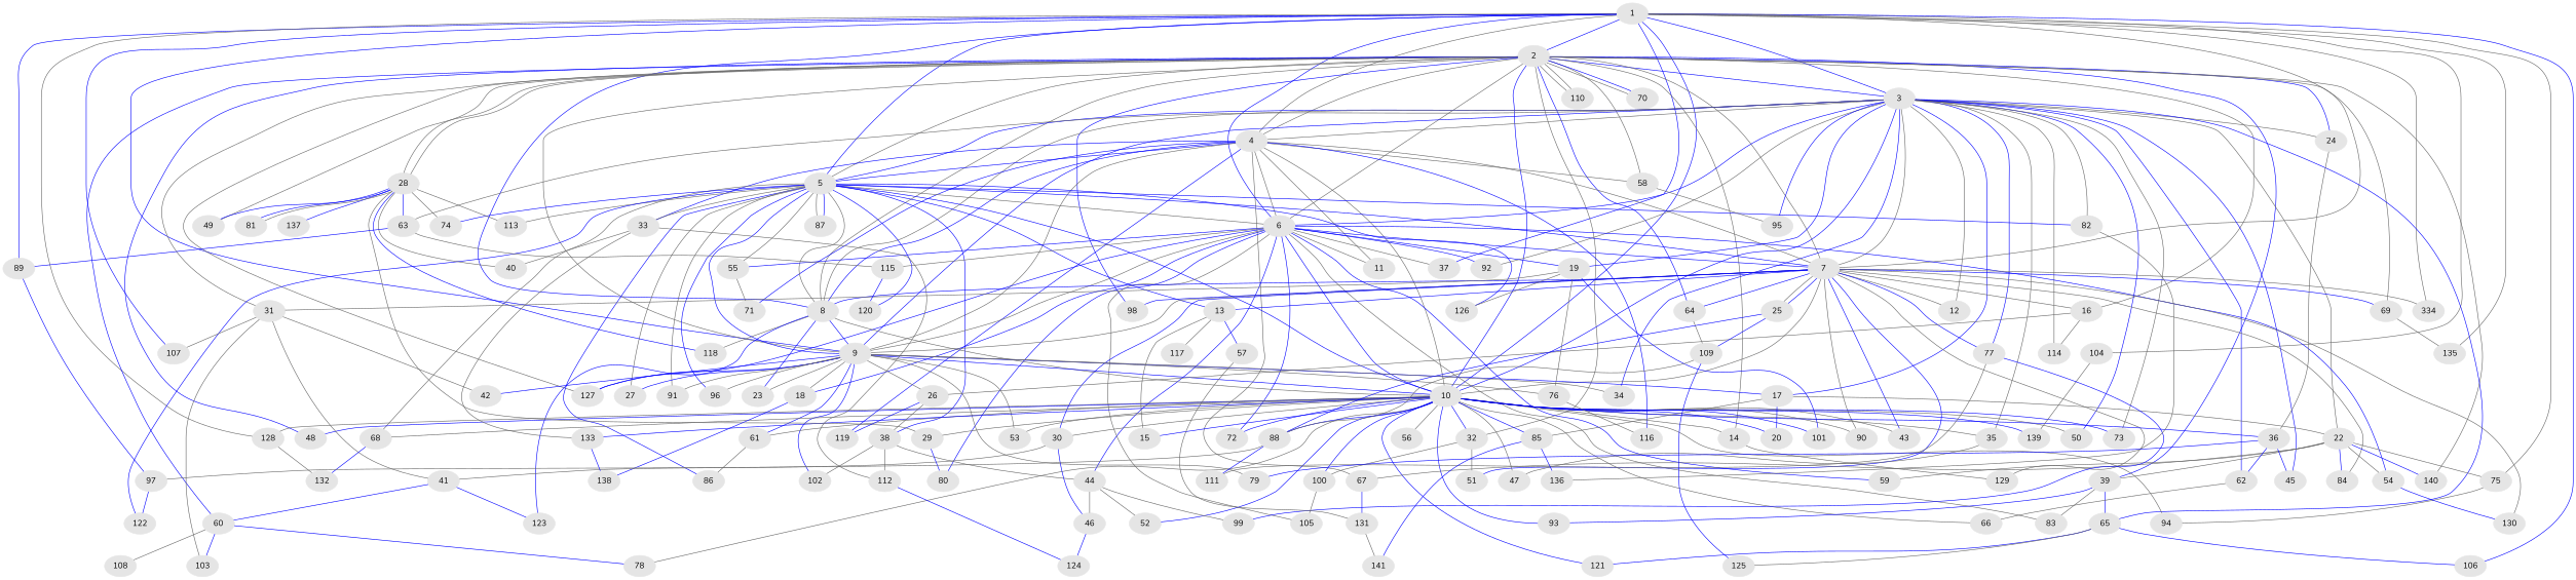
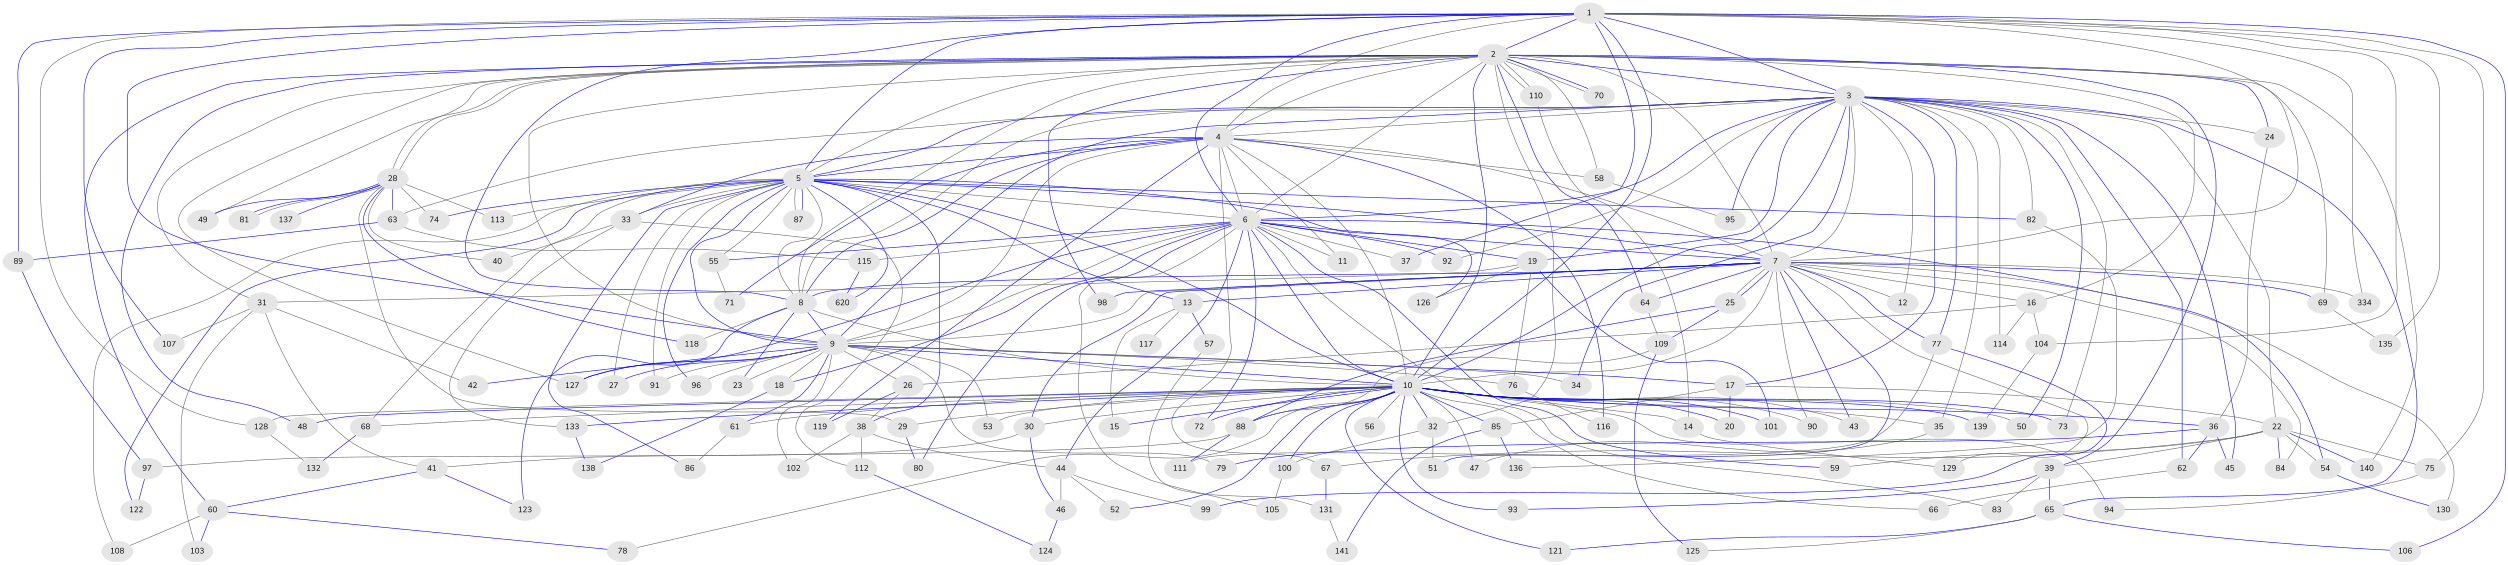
  graph {
    fontname=Nunito
    node [color=gray90 fontname=Nunito style=filled]
    edge [color=gray40 fontname=Nunito]
    1
    2
    3
    4
    5
    6
    7
    8
    9
    10
    37
    75
    89
    104
    106
    107
    128
    n18 [label=334]
    135
    14
    16
    24
    28
    31
    32
    39
    48
    49
    58
    60
    64
    69
    70
    98
    110
    127
    140
    12
    17
    19
    22
    34
    35
    45
    50
    62
    63
    65
    73
    77
    82
    92
    95
    114
    11
    33
    67
    71
    116
    119
    13
    27
    38
    55
    68
    74
    86
    87
    91
    96
    108
    113
-   120
+   120 [label=620]
    122
    126
    18
    44
    54
    59
    72
    80
    83
    105
    115
    25
    30
    43
    51
    84
    90
    129
    130
    23
    118
    123
    26
    42
    53
    61
    76
    79
    102
    15
    20
    29
    36
    47
    52
    56
    66
    78
    85
    88
    93
    94
    100
    101
    121
    133
    139
    97
    132
    137
    40
    81
    41
    103
    57
    131
    109
    125
    99
    111
    136
    112
    117
    138
    46
    141
    124
    1 -- 2 [color=blue]
    1 -- 3 [color=blue]
    1 -- 4
    1 -- 5 [color=blue]
    1 -- 6 [color=blue]
    1 -- 7
    1 -- 8 [color=blue]
    1 -- 9 [color=blue]
    1 -- 10 [color=blue]
    1 -- 37 [color=blue]
    1 -- 75
    1 -- 89 [color=blue]
    1 -- 104
    1 -- 106 [color=blue]
    1 -- 107 [color=blue]
    1 -- 128
    1 -- n18
    1 -- 135
    2 -- 3 [color=blue]
    2 -- 4
    2 -- 5
    2 -- 6
    2 -- 7
    2 -- 8
    2 -- 9
    2 -- 10 [color=blue]
-   2 -- 14
+   110 -- 14
    2 -- 16
    2 -- 24 [color=blue]
    2 -- 28
    2 -- 28
    2 -- 31
    2 -- 32
    2 -- 39 [color=blue]
    2 -- 48 [color=blue]
    2 -- 49
    2 -- 58
    2 -- 60 [color=blue]
    2 -- 64 [color=blue]
    2 -- 69
    2 -- 70
    2 -- 70 [color=blue]
    2 -- 98 [color=blue]
    2 -- 110
    2 -- 110
    2 -- 127
    2 -- 140
    3 -- 4
    3 -- 5 [color=blue]
    3 -- 6 [color=blue]
    3 -- 7
    3 -- 8
    3 -- 9 [color=blue]
    3 -- 10 [color=blue]
    3 -- 24
    3 -- 12
    3 -- 17 [color=blue]
    3 -- 19 [color=blue]
    3 -- 22
    3 -- 34 [color=blue]
    3 -- 35
    3 -- 45 [color=blue]
    3 -- 50 [color=blue]
    3 -- 62 [color=blue]
    3 -- 63
    3 -- 65 [color=blue]
    3 -- 73
    3 -- 77 [color=blue]
    3 -- 82
    3 -- 92
    3 -- 95 [color=blue]
    3 -- 114
    4 -- 5 [color=blue]
    4 -- 6
    4 -- 7
    4 -- 8 [color=blue]
    4 -- 9
    4 -- 10
    4 -- 58
    4 -- 11
    4 -- 33 [color=blue]
    4 -- 67
    4 -- 71 [color=blue]
    4 -- 116 [color=blue]
    4 -- 119 [color=blue]
    5 -- 6
    5 -- 7 [color=blue]
    5 -- 8
    5 -- 9 [color=blue]
    5 -- 10 [color=blue]
    5 -- 82 [color=blue]
    5 -- 33
    5 -- 13 [color=blue]
    5 -- 27
    5 -- 38 [color=blue]
    5 -- 55
    5 -- 68
    5 -- 74 [color=blue]
    5 -- 86 [color=blue]
    5 -- 87
    5 -- 87 [color=blue]
    5 -- 91
    5 -- 96 [color=blue]
+   5 -- 108
    5 -- 113
    5 -- 120 [color=blue]
    5 -- 122 [color=blue]
    5 -- 126 [color=blue]
    6 -- 7 [color=blue]
    6 -- 9
    6 -- 10 [color=blue]
    6 -- 37
    6 -- 127 [color=blue]
    6 -- 19 [color=blue]
    6 -- 92 [color=blue]
    6 -- 11
    6 -- 55 [color=blue]
    6 -- 18 [color=blue]
    6 -- 44 [color=blue]
    6 -- 54 [color=blue]
    6 -- 59 [color=blue]
    6 -- 72 [color=blue]
    6 -- 80 [color=blue]
    6 -- 83
    6 -- 105
    6 -- 115
    7 -- 8 [color=blue]
    7 -- 9
    7 -- 10
    7 -- n18
    7 -- 16
    7 -- 64 [color=blue]
    7 -- 69 [color=blue]
    7 -- 98 [color=blue]
    7 -- 12
    7 -- 77 [color=blue]
    7 -- 13 [color=blue]
    7 -- 25
    7 -- 25 [color=blue]
    7 -- 30 [color=blue]
    7 -- 43 [color=blue]
    7 -- 51 [color=blue]
    7 -- 84
    7 -- 90
    7 -- 129
    7 -- 130
    8 -- 9 [color=blue]
    8 -- 10
    8 -- 23 [color=blue]
    8 -- 118
    8 -- 123 [color=blue]
    9 -- 10 [color=blue]
    9 -- 127 [color=blue]
    9 -- 17 [color=blue]
    9 -- 34
    9 -- 27 [color=blue]
    9 -- 91
    9 -- 96
    9 -- 18
    9 -- 23
    9 -- 26
    9 -- 42 [color=blue]
    9 -- 53
    9 -- 61 [color=blue]
    9 -- 76
    9 -- 79
-   9 -- 102 [color=blue]
+   9 -- 102
    10 -- 128
    10 -- 14
    10 -- 32 [color=blue]
    10 -- 48 [color=blue]
    10 -- 35
    10 -- 50
    10 -- 73 [color=blue]
    10 -- 68
    10 -- 72 [color=blue]
    10 -- 30
    10 -- 43
    10 -- 90
    10 -- 53
    10 -- 61
    10 -- 15 [color=blue]
    10 -- 20 [color=blue]
    10 -- 29
    10 -- 36 [color=blue]
    10 -- 47
    10 -- 52 [color=blue]
    10 -- 56
    10 -- 66
    10 -- 78
    10 -- 85 [color=blue]
    10 -- 88 [color=blue]
    10 -- 93 [color=blue]
    10 -- 94
    10 -- 100 [color=blue]
    10 -- 101 [color=blue]
    10 -- 121 [color=blue]
    10 -- 133 [color=blue]
    10 -- 139 [color=blue]
    75 -- 94
    89 -- 97 [color=blue]
    104 -- 139
    128 -- 132
    14 -- 129
+   16 -- 104
    16 -- 114
    16 -- 26
    24 -- 36
    28 -- 49 [color=blue]
    28 -- 63 [color=blue]
    28 -- 74
    28 -- 113
    28 -- 118 [color=blue]
    28 -- 29
    28 -- 137 [color=blue]
    28 -- 40
    28 -- 81 [color=blue]
    28 -- 81
    31 -- 107
    31 -- 42
    31 -- 41
    31 -- 103
    32 -- 51
    32 -- 100
    39 -- 65 [color=blue]
    39 -- 83
    39 -- 93 [color=blue]
    58 -- 95
    60 -- 108
    60 -- 78 [color=blue]
    60 -- 103 [color=blue]
    64 -- 109
    69 -- 135
    17 -- 22
    17 -- 20 [color=blue]
    17 -- 85
    19 -- 31
    19 -- 126
    19 -- 76
    19 -- 101 [color=blue]
    22 -- 75
    22 -- 39
    22 -- 140 [color=blue]
    22 -- 67
    22 -- 54
    22 -- 59
    22 -- 84 [color=blue]
    35 -- 47
    62 -- 66
    63 -- 89 [color=blue]
    63 -- 115
    65 -- 106 [color=blue]
    65 -- 121 [color=blue]
    65 -- 125
    77 -- 99 [color=blue]
    77 -- 111
    82 -- 136
    33 -- 133
    33 -- 40
    33 -- 112
    67 -- 131 [color=blue]
    13 -- 15
    13 -- 57 [color=blue]
    13 -- 117
    38 -- 44
    38 -- 102
    38 -- 112
    55 -- 71
    68 -- 132 [color=blue]
    18 -- 138 [color=blue]
    44 -- 52
    44 -- 99
    44 -- 46
    54 -- 130 [color=blue]
    115 -- 120 [color=blue]
    25 -- 88 [color=blue]
    25 -- 109 [color=blue]
    30 -- 41
    30 -- 46 [color=blue]
    26 -- 119 [color=blue]
    26 -- 38
    61 -- 86
    76 -- 116
    29 -- 80 [color=blue]
    36 -- 45 [color=blue]
    36 -- 62 [color=blue]
    36 -- 79 [color=blue]
    85 -- 136 [color=blue]
    85 -- 141 [color=blue]
    88 -- 97
    88 -- 111 [color=blue]
    100 -- 105
    133 -- 138 [color=blue]
    97 -- 122 [color=blue]
    41 -- 60 [color=blue]
    41 -- 123 [color=blue]
    57 -- 131
    131 -- 141
    109 -- 88
    109 -- 125 [color=blue]
    112 -- 124 [color=blue]
    46 -- 124 [color=blue]
  }
